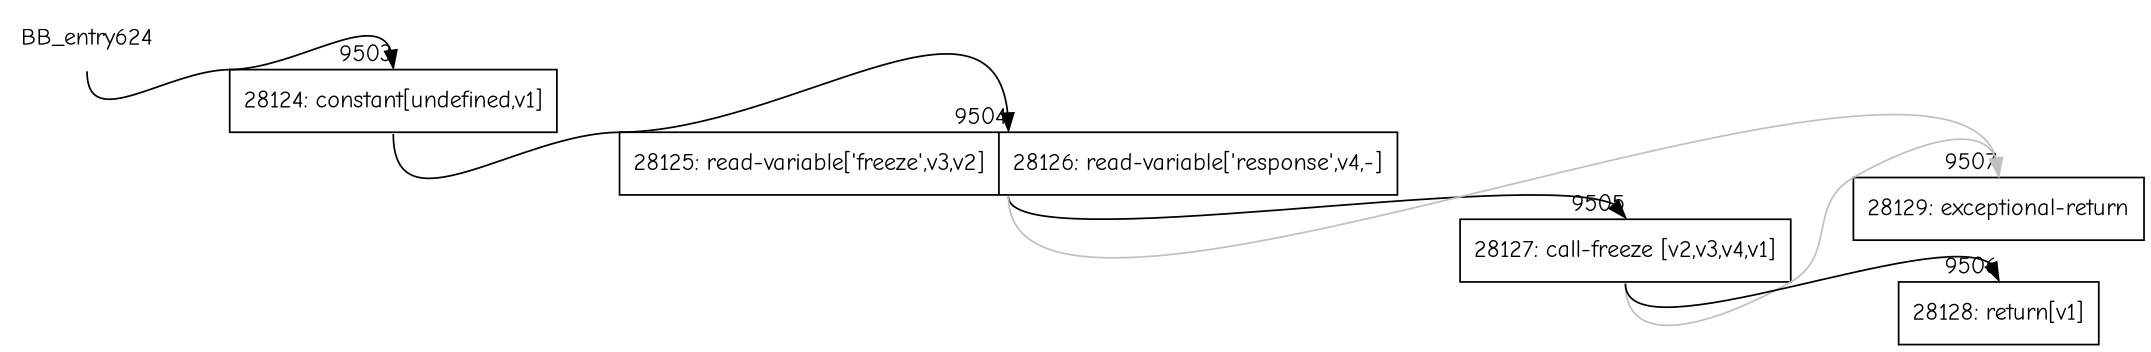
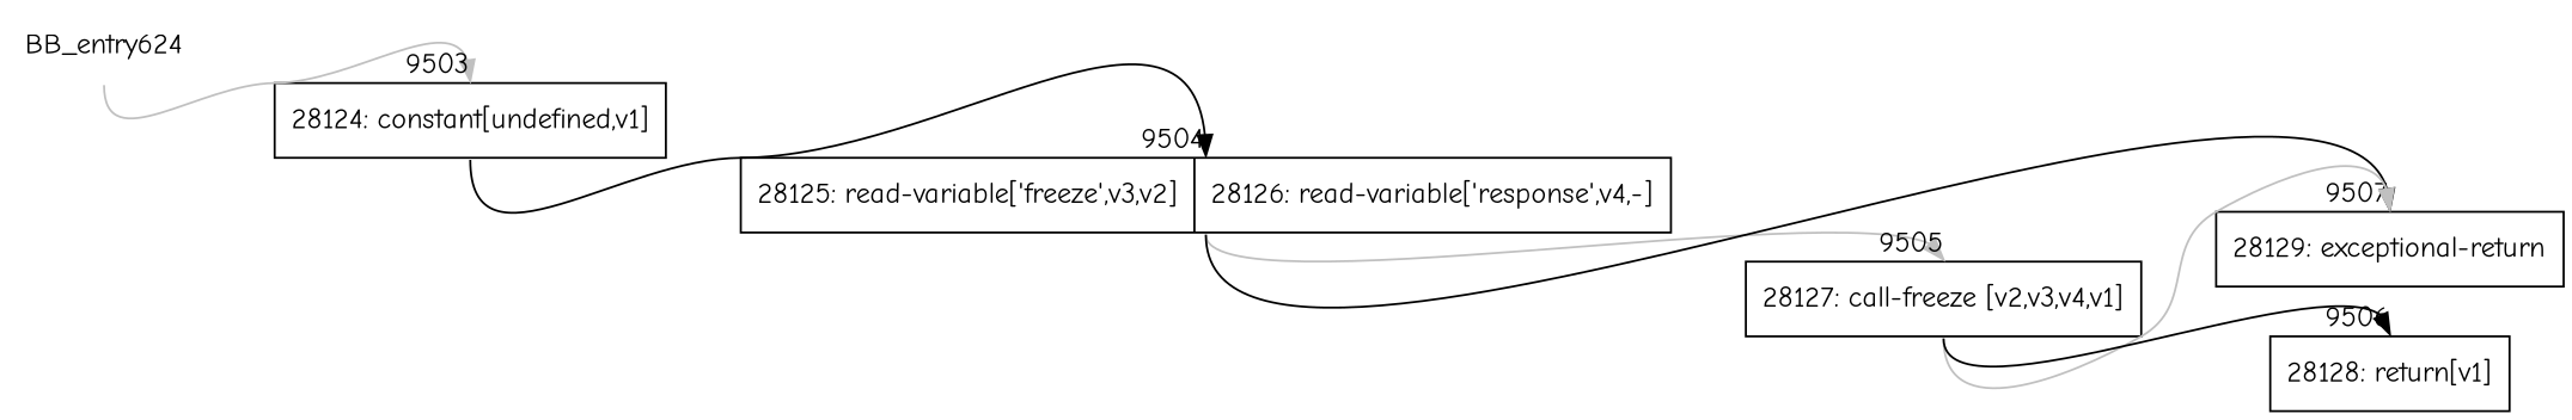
  digraph {
    fontname="Comic Neue"
    rankdir=LR
    node [fontname="Comic Neue" shape=record]
    edge [fontname="Comic Neue" headport=n tailport=s]
    n1 [label=BB_entry624 shape=none]
    n2 [label="{28124: constant[undefined,v1]}"]
    n3 [label="{28125: read-variable['freeze',v3,v2]|28126: read-variable['response',v4,-]}"]
    n4 [label="{28127: call-freeze [v2,v3,v4,v1]}"]
    n5 [label="{28129: exceptional-return}"]
    n6 [label="{28128: return[v1]}"]
-   n1 -> n2 [headlabel="    9503"]
+   n1 -> n2 [headlabel="    9503" color=gray]
    n2 -> n3 [headlabel="      9504"]
-   n3 -> n4 [headlabel="      9505"]
-   n3 -> n5 [color=gray headlabel="      9507"]
+   n3 -> n4 [headlabel="      9505" color=gray]
+   n3 -> n5 [color=black headlabel="      9507"]
    n4 -> n5 [color=gray]
    n4 -> n6 [headlabel="      9506"]
  }
